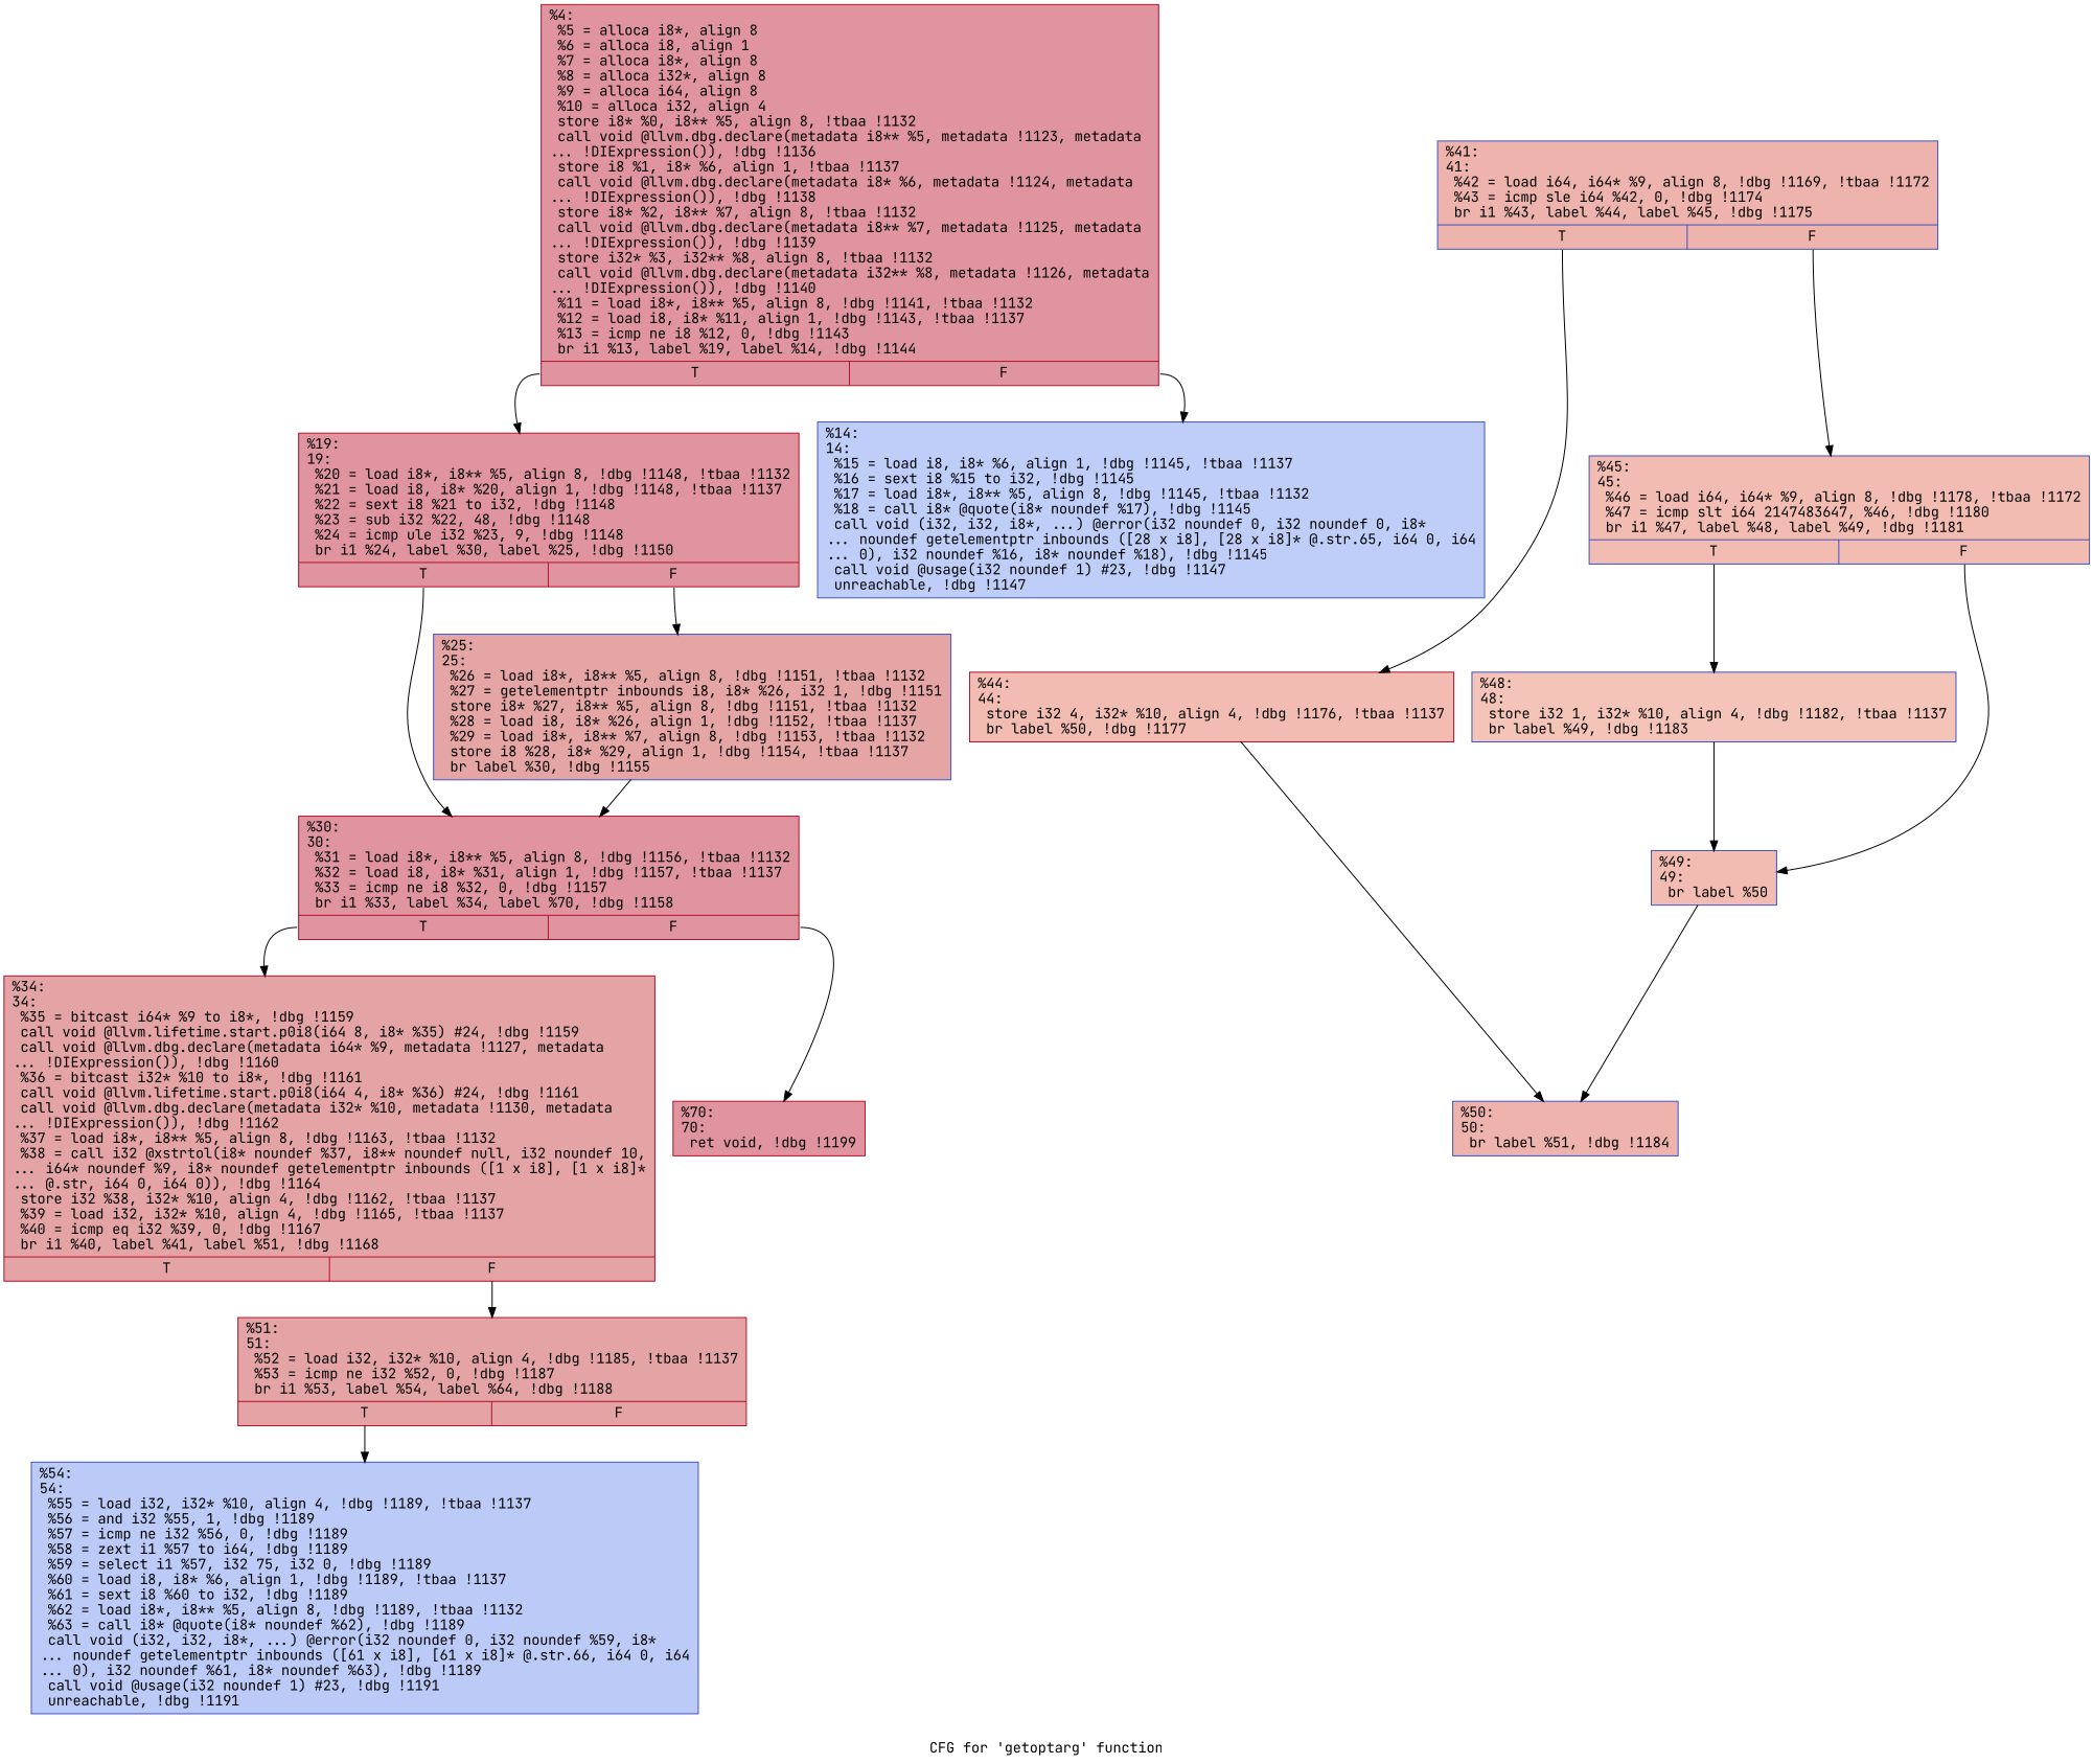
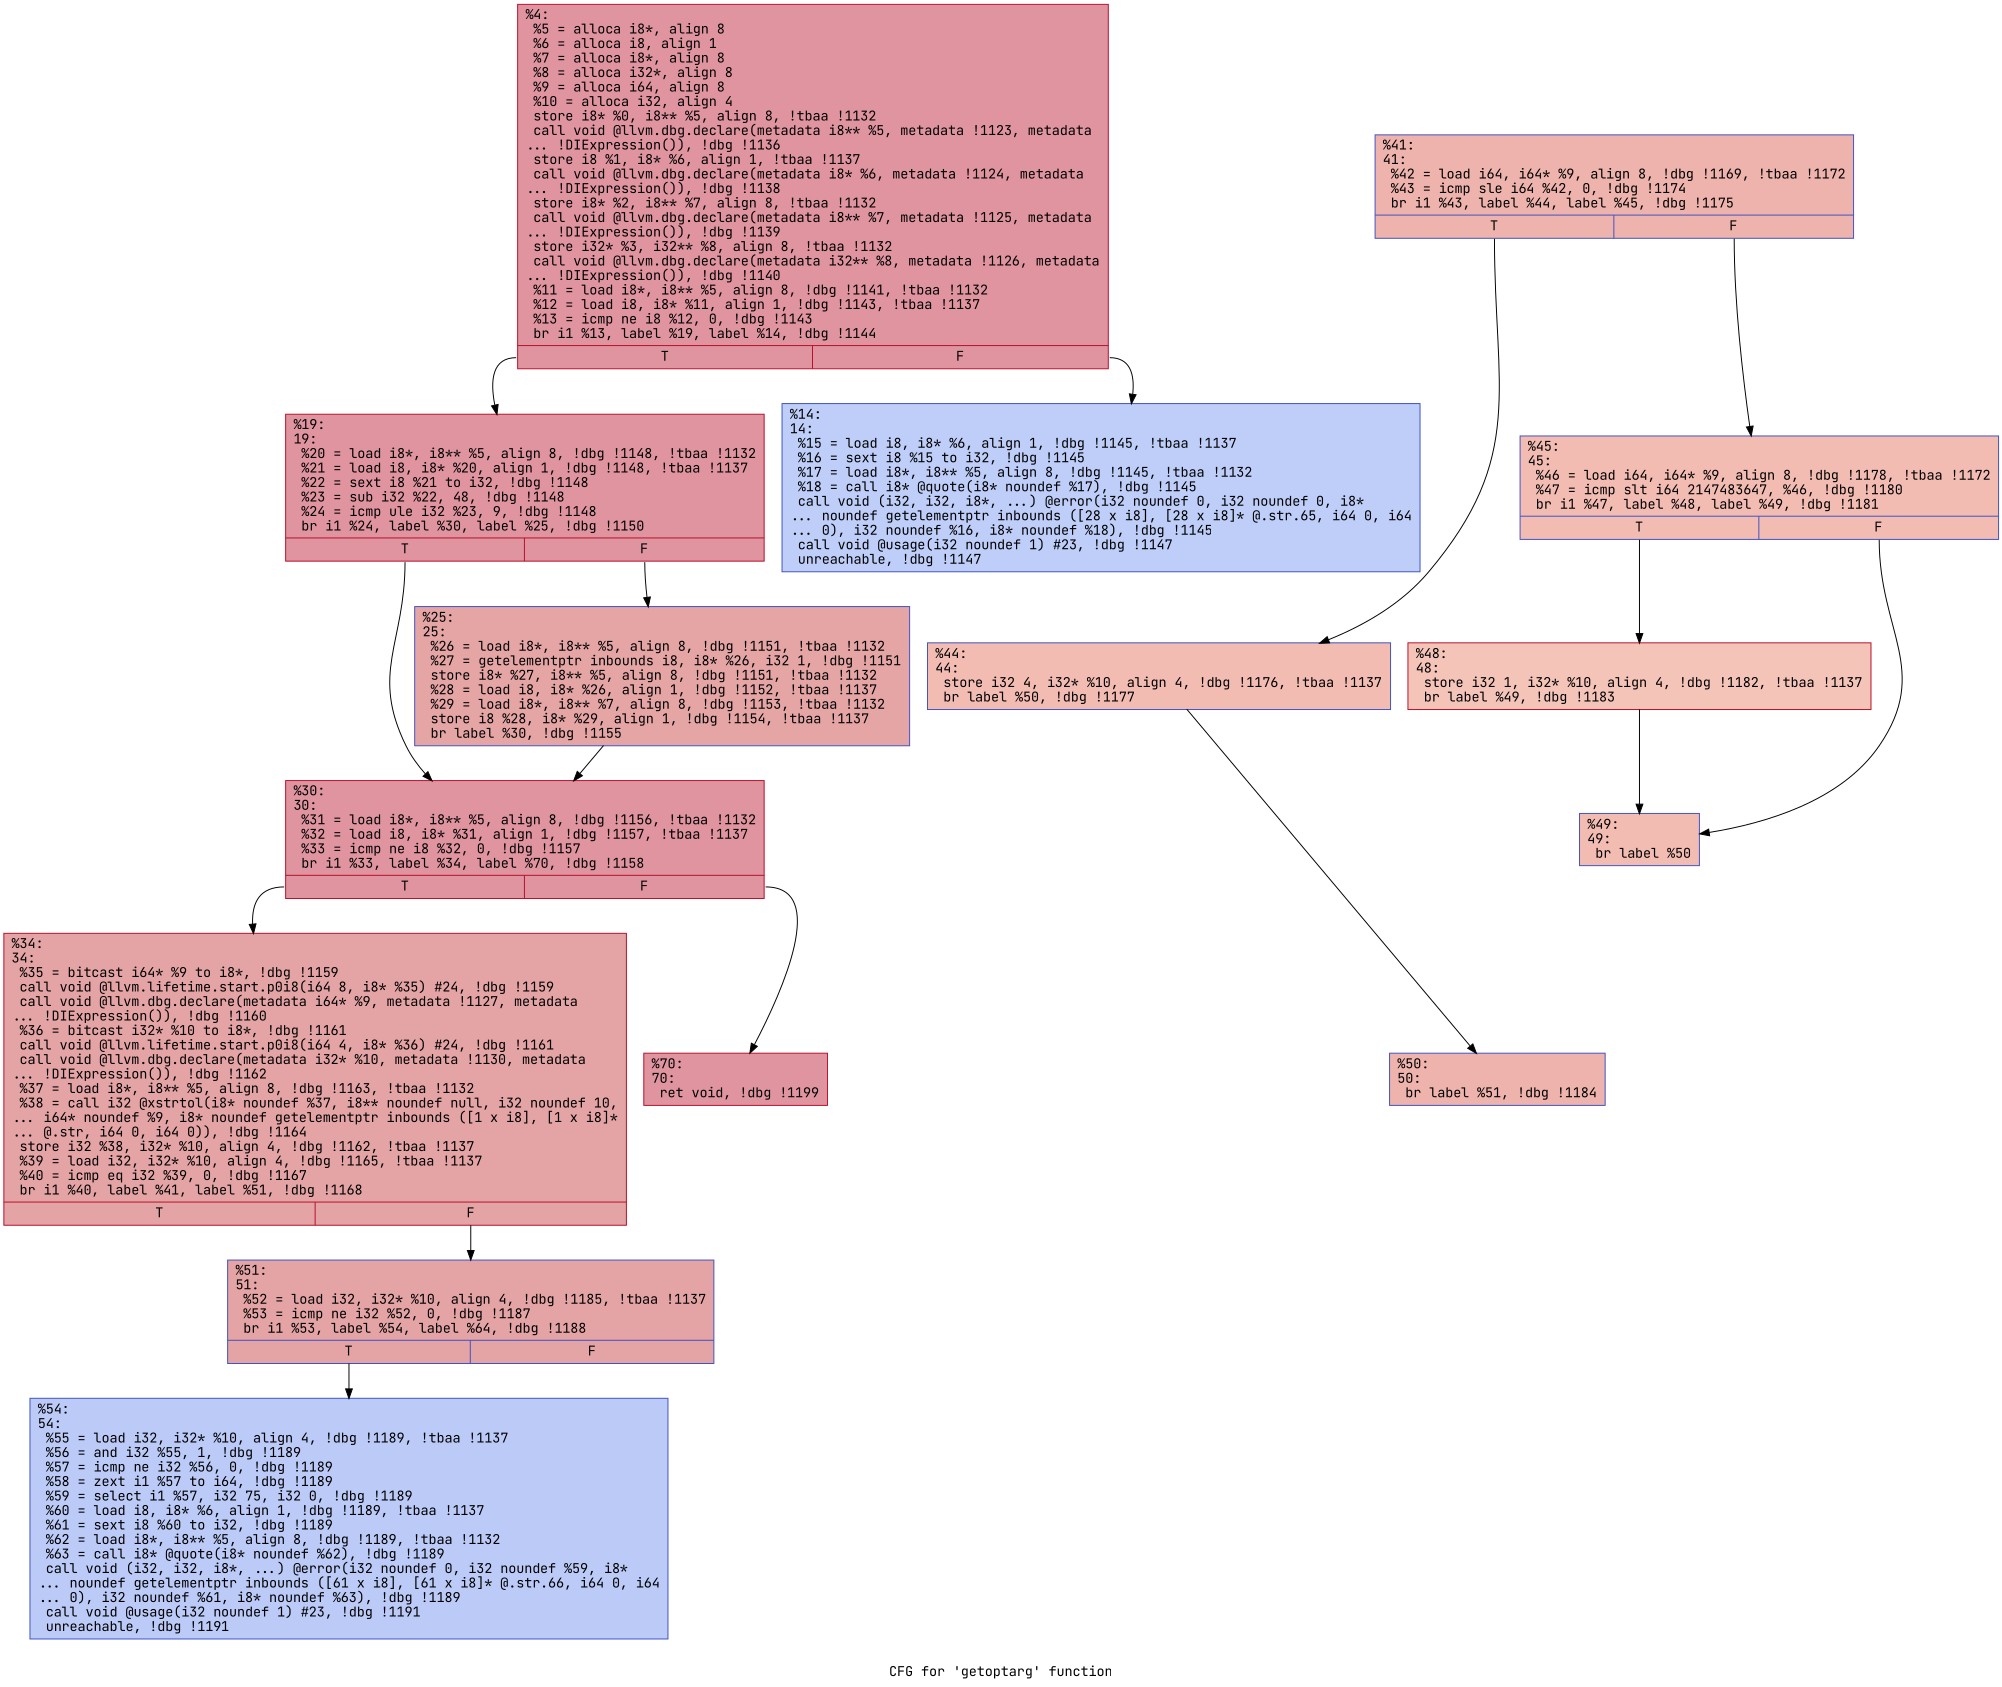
  digraph {
    fontname="JetBrains Mono"
    label="CFG for 'getoptarg' function"
    node [color="#3d50c3ff" fillcolor="#b70d2870" fontname="JetBrains Mono" shape=record style=filled]
    edge [fontname="JetBrains Mono" tailport=s0]
    n1 [color="#b70d28ff" label="{%4:\l  %5 = alloca i8*, align 8\l  %6 = alloca i8, align 1\l  %7 = alloca i8*, align 8\l  %8 = alloca i32*, align 8\l  %9 = alloca i64, align 8\l  %10 = alloca i32, align 4\l  store i8* %0, i8** %5, align 8, !tbaa !1132\l  call void @llvm.dbg.declare(metadata i8** %5, metadata !1123, metadata\l... !DIExpression()), !dbg !1136\l  store i8 %1, i8* %6, align 1, !tbaa !1137\l  call void @llvm.dbg.declare(metadata i8* %6, metadata !1124, metadata\l... !DIExpression()), !dbg !1138\l  store i8* %2, i8** %7, align 8, !tbaa !1132\l  call void @llvm.dbg.declare(metadata i8** %7, metadata !1125, metadata\l... !DIExpression()), !dbg !1139\l  store i32* %3, i32** %8, align 8, !tbaa !1132\l  call void @llvm.dbg.declare(metadata i32** %8, metadata !1126, metadata\l... !DIExpression()), !dbg !1140\l  %11 = load i8*, i8** %5, align 8, !dbg !1141, !tbaa !1132\l  %12 = load i8, i8* %11, align 1, !dbg !1143, !tbaa !1137\l  %13 = icmp ne i8 %12, 0, !dbg !1143\l  br i1 %13, label %19, label %14, !dbg !1144\l|{<s0>T|<s1>F}}"]
    n2 [color="#b70d28ff" label="{%19:\l19:                                               \l  %20 = load i8*, i8** %5, align 8, !dbg !1148, !tbaa !1132\l  %21 = load i8, i8* %20, align 1, !dbg !1148, !tbaa !1137\l  %22 = sext i8 %21 to i32, !dbg !1148\l  %23 = sub i32 %22, 48, !dbg !1148\l  %24 = icmp ule i32 %23, 9, !dbg !1148\l  br i1 %24, label %30, label %25, !dbg !1150\l|{<s0>T|<s1>F}}"]
    n3 [fillcolor="#6c8ff170" label="{%14:\l14:                                               \l  %15 = load i8, i8* %6, align 1, !dbg !1145, !tbaa !1137\l  %16 = sext i8 %15 to i32, !dbg !1145\l  %17 = load i8*, i8** %5, align 8, !dbg !1145, !tbaa !1132\l  %18 = call i8* @quote(i8* noundef %17), !dbg !1145\l  call void (i32, i32, i8*, ...) @error(i32 noundef 0, i32 noundef 0, i8*\l... noundef getelementptr inbounds ([28 x i8], [28 x i8]* @.str.65, i64 0, i64\l... 0), i32 noundef %16, i8* noundef %18), !dbg !1145\l  call void @usage(i32 noundef 1) #23, !dbg !1147\l  unreachable, !dbg !1147\l}"]
    n4 [color="#b70d28ff" label="{%30:\l30:                                               \l  %31 = load i8*, i8** %5, align 8, !dbg !1156, !tbaa !1132\l  %32 = load i8, i8* %31, align 1, !dbg !1157, !tbaa !1137\l  %33 = icmp ne i8 %32, 0, !dbg !1157\l  br i1 %33, label %34, label %70, !dbg !1158\l|{<s0>T|<s1>F}}"]
    n5 [fillcolor="#c5333470" label="{%25:\l25:                                               \l  %26 = load i8*, i8** %5, align 8, !dbg !1151, !tbaa !1132\l  %27 = getelementptr inbounds i8, i8* %26, i32 1, !dbg !1151\l  store i8* %27, i8** %5, align 8, !dbg !1151, !tbaa !1132\l  %28 = load i8, i8* %26, align 1, !dbg !1152, !tbaa !1137\l  %29 = load i8*, i8** %7, align 8, !dbg !1153, !tbaa !1132\l  store i8 %28, i8* %29, align 1, !dbg !1154, !tbaa !1137\l  br label %30, !dbg !1155\l}"]
    n6 [color="#b70d28ff" fillcolor="#c32e3170" label="{%34:\l34:                                               \l  %35 = bitcast i64* %9 to i8*, !dbg !1159\l  call void @llvm.lifetime.start.p0i8(i64 8, i8* %35) #24, !dbg !1159\l  call void @llvm.dbg.declare(metadata i64* %9, metadata !1127, metadata\l... !DIExpression()), !dbg !1160\l  %36 = bitcast i32* %10 to i8*, !dbg !1161\l  call void @llvm.lifetime.start.p0i8(i64 4, i8* %36) #24, !dbg !1161\l  call void @llvm.dbg.declare(metadata i32* %10, metadata !1130, metadata\l... !DIExpression()), !dbg !1162\l  %37 = load i8*, i8** %5, align 8, !dbg !1163, !tbaa !1132\l  %38 = call i32 @xstrtol(i8* noundef %37, i8** noundef null, i32 noundef 10,\l... i64* noundef %9, i8* noundef getelementptr inbounds ([1 x i8], [1 x i8]*\l... @.str, i64 0, i64 0)), !dbg !1164\l  store i32 %38, i32* %10, align 4, !dbg !1162, !tbaa !1137\l  %39 = load i32, i32* %10, align 4, !dbg !1165, !tbaa !1137\l  %40 = icmp eq i32 %39, 0, !dbg !1167\l  br i1 %40, label %41, label %51, !dbg !1168\l|{<s0>T|<s1>F}}"]
    n7 [color="#b70d28ff" label="{%70:\l70:                                               \l  ret void, !dbg !1199\l}"]
-   n8 [color="#b70d28ff" fillcolor="#c32e3170" label="{%51:\l51:                                               \l  %52 = load i32, i32* %10, align 4, !dbg !1185, !tbaa !1137\l  %53 = icmp ne i32 %52, 0, !dbg !1187\l  br i1 %53, label %54, label %64, !dbg !1188\l|{<s0>T|<s1>F}}"]
+   n8 [fillcolor="#c32e3170" label="{%51:\l51:                                               \l  %52 = load i32, i32* %10, align 4, !dbg !1185, !tbaa !1137\l  %53 = icmp ne i32 %52, 0, !dbg !1187\l  br i1 %53, label %54, label %64, !dbg !1188\l|{<s0>T|<s1>F}}"]
    n9 [fillcolor="#d6524470" label="{%41:\l41:                                               \l  %42 = load i64, i64* %9, align 8, !dbg !1169, !tbaa !1172\l  %43 = icmp sle i64 %42, 0, !dbg !1174\l  br i1 %43, label %44, label %45, !dbg !1175\l|{<s0>T|<s1>F}}"]
-   n10 [color="#b70d28ff" fillcolor="#e1675170" label="{%44:\l44:                                               \l  store i32 4, i32* %10, align 4, !dbg !1176, !tbaa !1137\l  br label %50, !dbg !1177\l}"]
+   n10 [fillcolor="#e1675170" label="{%44:\l44:                                               \l  store i32 4, i32* %10, align 4, !dbg !1176, !tbaa !1137\l  br label %50, !dbg !1177\l}"]
    n11 [fillcolor="#e1675170" label="{%45:\l45:                                               \l  %46 = load i64, i64* %9, align 8, !dbg !1178, !tbaa !1172\l  %47 = icmp slt i64 2147483647, %46, !dbg !1180\l  br i1 %47, label %48, label %49, !dbg !1181\l|{<s0>T|<s1>F}}"]
    n12 [fillcolor="#6687ed70" label="{%54:\l54:                                               \l  %55 = load i32, i32* %10, align 4, !dbg !1189, !tbaa !1137\l  %56 = and i32 %55, 1, !dbg !1189\l  %57 = icmp ne i32 %56, 0, !dbg !1189\l  %58 = zext i1 %57 to i64, !dbg !1189\l  %59 = select i1 %57, i32 75, i32 0, !dbg !1189\l  %60 = load i8, i8* %6, align 1, !dbg !1189, !tbaa !1137\l  %61 = sext i8 %60 to i32, !dbg !1189\l  %62 = load i8*, i8** %5, align 8, !dbg !1189, !tbaa !1132\l  %63 = call i8* @quote(i8* noundef %62), !dbg !1189\l  call void (i32, i32, i8*, ...) @error(i32 noundef 0, i32 noundef %59, i8*\l... noundef getelementptr inbounds ([61 x i8], [61 x i8]* @.str.66, i64 0, i64\l... 0), i32 noundef %61, i8* noundef %63), !dbg !1189\l  call void @usage(i32 noundef 1) #23, !dbg !1191\l  unreachable, !dbg !1191\l}"]
    n13 [fillcolor="#d6524470" label="{%50:\l50:                                               \l  br label %51, !dbg !1184\l}"]
-   n14 [fillcolor="#e97a5f70" label="{%48:\l48:                                               \l  store i32 1, i32* %10, align 4, !dbg !1182, !tbaa !1137\l  br label %49, !dbg !1183\l}"]
+   n14 [color="#b70d28ff" fillcolor="#e97a5f70" label="{%48:\l48:                                               \l  store i32 1, i32* %10, align 4, !dbg !1182, !tbaa !1137\l  br label %49, !dbg !1183\l}"]
    n15 [fillcolor="#e1675170" label="{%49:\l49:                                               \l  br label %50\l}"]
    n1 -> n2
    n1 -> n3 [tailport=s1]
    n2 -> n4
    n2 -> n5 [tailport=s1]
    n4 -> n6
    n4 -> n7 [tailport=s1]
    n5 -> n4
    n6 -> n8 [tailport=s1]
    n8 -> n12
    n9 -> n10
    n9 -> n11 [tailport=s1]
    n10 -> n13
    n11 -> n14
    n11 -> n15 [tailport=s1]
    n14 -> n15
-   n15 -> n13
  }
